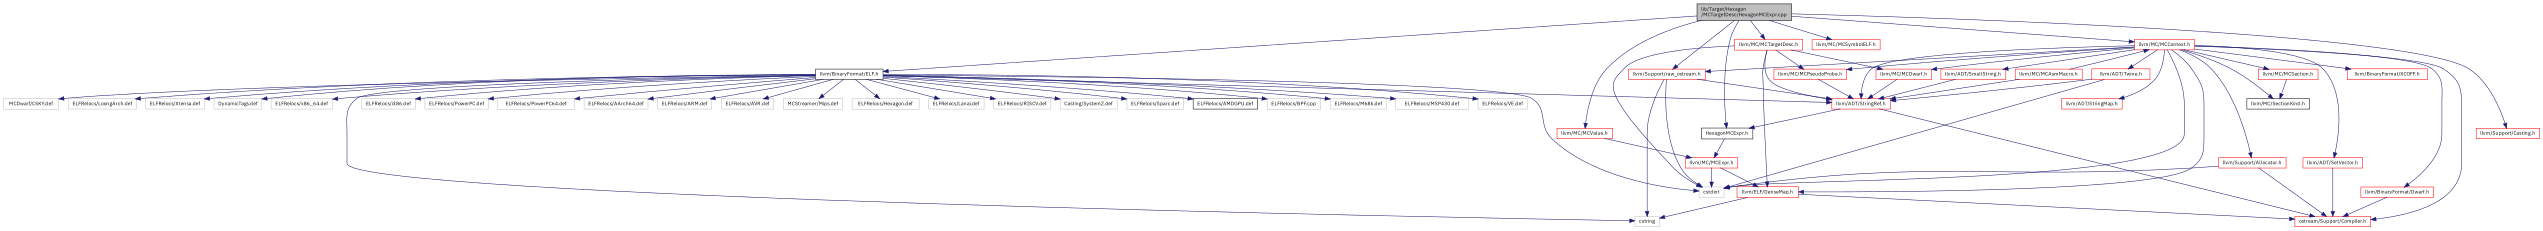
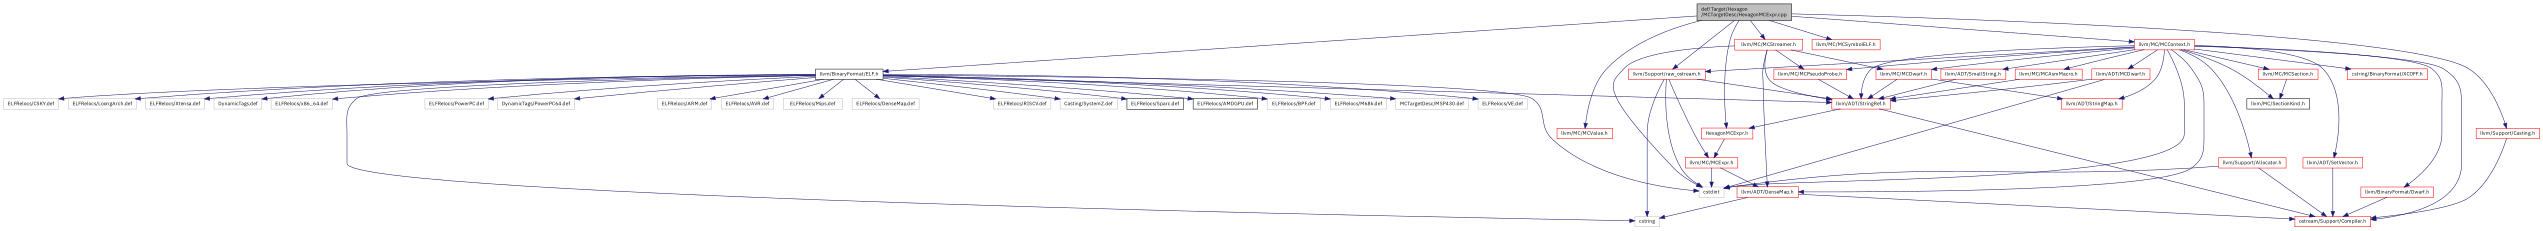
  digraph {
    fontname="IBM Plex Sans"
    node [color=grey75 fontname="IBM Plex Sans" fontsize=10 shape=record]
    edge [color=midnightblue fontname="IBM Plex Sans" fontsize=10 labelfontname=Helvetica labelfontsize=10 style=solid]
-   n1 [color=black fillcolor=grey75 fontcolor=black height=0.2 label="lib/Target/Hexagon\l/MCTargetDesc/HexagonMCExpr.cpp" style=filled width=0.4]
-   n2 [color=black height=0.2 label="HexagonMCExpr.h" width=0.4]
+   n1 [color=black fillcolor=grey75 fontcolor=black height=0.2 label="def/Target/Hexagon\l/MCTargetDesc/HexagonMCExpr.cpp" style=filled width=0.4]
+   n2 [color=red height=0.2 label="HexagonMCExpr.h" width=0.4]
    n3 [color=black height=0.2 label="llvm/BinaryFormat/ELF.h" width=0.4]
    n4 [color=red height=0.2 label="llvm/MC/MCContext.h" width=0.4]
    n5 [color=red height=0.2 label="llvm/Support/raw_ostream.h" width=0.4]
-   n6 [color=red height=0.2 label="llvm/MC/MCTargetDesc.h" width=0.4]
+   n6 [color=red height=0.2 label="llvm/MC/MCStreamer.h" width=0.4]
    n7 [color=red height=0.2 label="llvm/MC/MCSymbolELF.h" width=0.4]
    n8 [color=red height=0.2 label="llvm/MC/MCValue.h" width=0.4]
    n9 [color=red height=0.2 label="llvm/Support/Casting.h" width=0.4]
    n10 [color=red height=0.2 label="llvm/MC/MCExpr.h" width=0.4]
    n11 [height=0.2 label=cstdint width=0.4]
    n12 [height=0.2 label=cstring width=0.4]
    n13 [color=red height=0.2 label="llvm/ADT/StringRef.h" width=0.4]
    n14 [height=0.2 label="ELFRelocs/x86_64.def" width=0.4]
-   n15 [height=0.2 label="ELFRelocs/i386.def" width=0.4]
    n16 [height=0.2 label="ELFRelocs/PowerPC.def" width=0.4]
-   n17 [height=0.2 label="ELFRelocs/PowerPC64.def" width=0.4]
-   n18 [height=0.2 label="ELFRelocs/AArch64.def" width=0.4]
+   n17 [height=0.2 label="DynamicTags/PowerPC64.def" width=0.4]
    n19 [height=0.2 label="ELFRelocs/ARM.def" width=0.4]
    n20 [height=0.2 label="ELFRelocs/AVR.def" width=0.4]
-   n21 [height=0.2 label="MCStreamer/Mips.def" width=0.4]
-   n22 [height=0.2 label="ELFRelocs/Hexagon.def" width=0.4]
-   n23 [height=0.2 label="ELFRelocs/Lanai.def" width=0.4]
+   n21 [height=0.2 label="ELFRelocs/Mips.def" width=0.4]
+   n22 [height=0.2 label="ELFRelocs/DenseMap.def" width=0.4]
    n24 [height=0.2 label="ELFRelocs/RISCV.def" width=0.4]
    n25 [height=0.2 label="Casting/SystemZ.def" width=0.4]
-   n26 [height=0.2 label="ELFRelocs/Sparc.def" width=0.4]
+   n26 [color=black height=0.2 label="ELFRelocs/Sparc.def" width=0.4]
    n27 [color=black height=0.2 label="ELFRelocs/AMDGPU.def" width=0.4]
-   n28 [height=0.2 label="ELFRelocs/BPF.cpp" width=0.4]
+   n28 [height=0.2 label="ELFRelocs/BPF.def" width=0.4]
    n29 [height=0.2 label="ELFRelocs/M68k.def" width=0.4]
-   n30 [height=0.2 label="ELFRelocs/MSP430.def" width=0.4]
+   n30 [height=0.2 label="MCTargetDesc/MSP430.def" width=0.4]
    n31 [height=0.2 label="ELFRelocs/VE.def" width=0.4]
-   n32 [height=0.2 label="MCDwarf/CSKY.def" width=0.4]
+   n32 [height=0.2 label="ELFRelocs/CSKY.def" width=0.4]
    n33 [height=0.2 label="ELFRelocs/LoongArch.def" width=0.4]
    n34 [height=0.2 label="ELFRelocs/Xtensa.def" width=0.4]
    n35 [height=0.2 label="DynamicTags.def" width=0.4]
-   n36 [color=red height=0.2 label="llvm/ELF/DenseMap.h" width=0.4]
+   n36 [color=red height=0.2 label="llvm/ADT/DenseMap.h" width=0.4]
    n37 [color=red height=0.2 label="ostream/Support/Compiler.h" width=0.4]
    n38 [color=red height=0.2 label="llvm/ADT/SetVector.h" width=0.4]
    n39 [color=red height=0.2 label="llvm/ADT/SmallString.h" width=0.4]
    n40 [color=red height=0.2 label="llvm/ADT/StringMap.h" width=0.4]
-   n41 [color=red height=0.2 label="llvm/ADT/Twine.h" width=0.4]
+   n41 [color=red height=0.2 label="llvm/ADT/MCDwarf.h" width=0.4]
    n42 [color=red height=0.2 label="llvm/BinaryFormat/Dwarf.h" width=0.4]
-   n43 [color=red height=0.2 label="llvm/BinaryFormat/XCOFF.h" width=0.4]
+   n43 [color=red height=0.2 label="cstring/BinaryFormat/XCOFF.h" width=0.4]
    n44 [color=red height=0.2 label="llvm/MC/MCAsmMacro.h" width=0.4]
    n45 [color=red height=0.2 label="llvm/MC/MCDwarf.h" width=0.4]
    n46 [color=red height=0.2 label="llvm/MC/MCPseudoProbe.h" width=0.4]
    n47 [color=red height=0.2 label="llvm/MC/MCSection.h" width=0.4]
    n48 [color=black height=0.2 label="llvm/MC/SectionKind.h" width=0.4]
    n49 [color=red height=0.2 label="llvm/Support/Allocator.h" width=0.4]
    n1 -> n2
    n1 -> n3
    n1 -> n4
    n1 -> n5
    n1 -> n6
    n1 -> n7
    n1 -> n8
    n1 -> n9
    n2 -> n10
    n3 -> n11
    n3 -> n12
    n3 -> n13
    n3 -> n14
-   n3 -> n15
    n3 -> n16
    n3 -> n17
-   n3 -> n18
    n3 -> n19
    n3 -> n20
    n3 -> n21
    n3 -> n22
-   n3 -> n23
    n3 -> n24
    n3 -> n25
    n3 -> n26
    n3 -> n27
    n3 -> n28
    n3 -> n29
    n3 -> n30
    n3 -> n31
    n3 -> n32
    n3 -> n33
    n3 -> n34
    n3 -> n35
    n4 -> n5
    n4 -> n11
    n4 -> n13
    n4 -> n36
    n4 -> n37
    n4 -> n38
    n4 -> n39
    n4 -> n40
    n4 -> n41
    n4 -> n42
    n4 -> n43
-   n44 -> n4
+   n4 -> n44
    n4 -> n45
    n4 -> n46
    n4 -> n47
    n4 -> n48
    n4 -> n49
    n5 -> n11
    n5 -> n12
    n5 -> n13
    n6 -> n11
    n6 -> n13
    n6 -> n36
    n6 -> n45
    n6 -> n46
-   n8 -> n10
+   n5 -> n10
+   n9 -> n37
    n10 -> n11
    n10 -> n36
    n13 -> n2
    n13 -> n37
    n36 -> n12
    n36 -> n37
    n38 -> n37
    n39 -> n13
    n41 -> n11
    n41 -> n13
    n42 -> n37
    n44 -> n13
    n45 -> n13
+   n45 -> n40
    n46 -> n13
    n47 -> n48
    n49 -> n11
    n49 -> n37
  }
